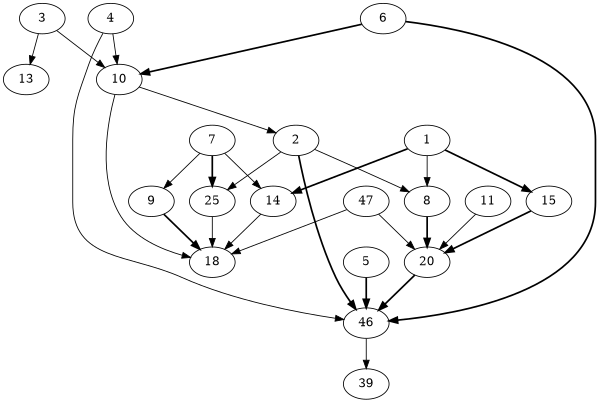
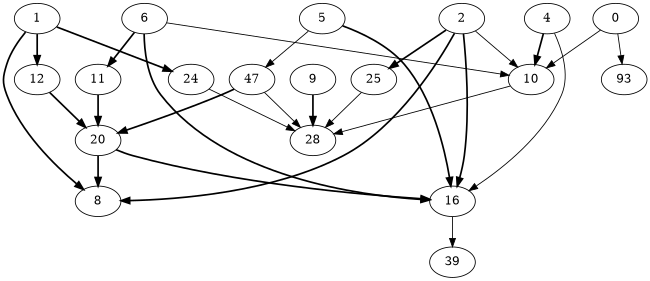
  digraph {
    node [alpha=0.12]
    edge [style=bold]
    1 [alpha=0.09 expect_size=49865728]
    8 [alpha=0.15 expect_size=13466624]
-   12 [expect_size=15062016 label=15]
-   14 [alpha=0.04 expect_size=42924032]
+   12 [expect_size=15062016]
+   14 [alpha=0.04 expect_size=42924032 label=24]
    20 [alpha=0.01 expect_size=48676864]
-   18 [alpha=0.02 expect_size=32041984]
-   16 [alpha=0.16 expect_size=52188160 label=46]
+   18 [alpha=0.02 expect_size=32041984 label=28]
+   16 [alpha=0.16 expect_size=52188160]
    2 [alpha=0.07 expect_size=44323840]
    10 [alpha=0.07 expect_size=44269568]
    n10 [alpha=0.04 expect_size=25574400 label=25]
    n11 [alpha=0.17 expect_size=20935680 label=39]
-   3 [alpha=0.04 expect_size=46262272]
-   13 [alpha=0.05 expect_size=32697344]
+   3 [alpha=0.04 expect_size=46262272 label=0]
+   13 [alpha=0.05 expect_size=32697344 label=93]
    4 [alpha=0.13 expect_size=46033920]
    5 [alpha=0.11 expect_size=15432704]
    n16 [alpha=0.00 expect_size=51264512 label=47]
    6 [alpha=0.20 expect_size=19546112]
    11 [alpha=0.16 expect_size=40985600]
-   7 [expect_size=39472128]
    9 [expect_size=33276928]
-   1 -> 8 [style=solid]
+   1 -> 8
    1 -> 12
    1 -> 14
-   8 -> 20
+   20 -> 8
    12 -> 20
    14 -> 18 [style=solid]
    20 -> 16
    16 -> n11 [style=solid]
-   2 -> 8 [style=solid]
+   2 -> 8
    2 -> 16
-   10 -> 2 [style=solid]
-   2 -> n10 [style=solid]
+   2 -> 10 [style=solid]
+   2 -> n10
    10 -> 18 [style=solid]
    n10 -> 18 [style=solid]
    3 -> 10 [style=solid]
    3 -> 13 [style=solid]
    4 -> 16 [style=solid]
-   4 -> 10 [style=solid]
+   4 -> 10
    5 -> 16
-   n16 -> 20 [style=solid]
+   5 -> n16 [style=solid]
+   n16 -> 20
    n16 -> 18 [style=solid]
    6 -> 16
-   6 -> 10
-   11 -> 20 [style=solid]
-   7 -> 14 [style=solid]
-   7 -> n10
-   7 -> 9 [style=solid]
+   6 -> 10 [style=solid]
+   6 -> 11
+   11 -> 20
    9 -> 18
  }
